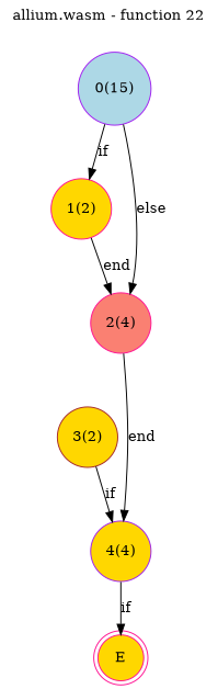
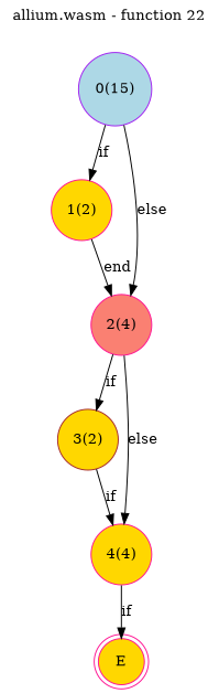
  digraph {
    label="allium.wasm - function 22"
    labelfontcolor=black
    labelfontname=Helvetica
    labelfontsize=16
    labelloc=t
    node [color=deeppink fillcolor=gold shape=circle style=filled fontcolor=black]
    E [shape=doublecircle fontcolor=""]
    n2 [color=purple fillcolor=lightblue label="0(15)"]
    n3 [label="1(2)"]
    n4 [fillcolor=salmon label="2(4)"]
    n5 [color=brown label="3(2)"]
-   n6 [color=purple label="4(4)"]
+   n6 [label="4(4)"]
    n2 -> n3 [label=if]
    n2 -> n4 [label=else]
    n3 -> n4 [label=end]
-   n4 -> n6 [label=end]
+   n4 -> n5 [label=if]
+   n4 -> n6 [label=else]
    n5 -> n6 [label=if]
    n6 -> E [label=if]
  }
